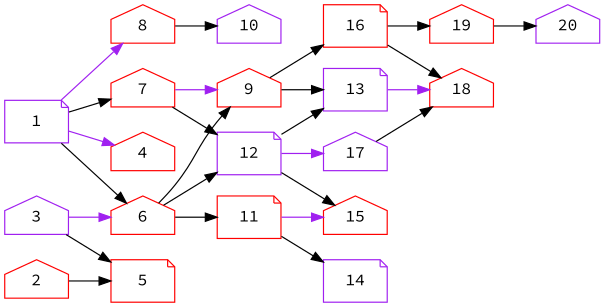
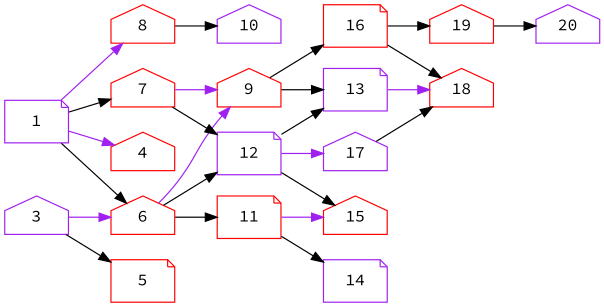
  digraph {
    fontname="Source Code Pro"
    rankdir=LR
    node [alpha=0.01 color=red fontname="Source Code Pro" shape=house]
    edge [color=black fontname="Source Code Pro"]
    1 [color=purple expect_size=10354688 shape=note]
    4 [alpha=0.08 expect_size=30786560]
    6 [alpha=0.06 expect_size=34278400]
    7 [expect_size=41363456]
    8 [alpha=0.02 expect_size=11603968]
    9 [alpha=0.18 expect_size=18189312]
    11 [alpha=0.10 expect_size=11487232 shape=note]
    12 [alpha=0.18 color=purple expect_size=12696576 shape=note]
    10 [alpha=0.00 color=purple expect_size=48487424]
    13 [alpha=0.10 color=purple expect_size=50488320 shape=note]
    16 [alpha=0.19 expect_size=23601152 shape=note]
    14 [alpha=0.17 color=purple expect_size=33339392 shape=note]
    15 [alpha=0.16 expect_size=52353024]
    17 [alpha=0.15 color=purple expect_size=38248448]
-   2 [alpha=0.16 expect_size=15778816]
    5 [alpha=0.08 expect_size=13176832 shape=note]
    3 [alpha=0.13 color=purple expect_size=27201536]
    18 [alpha=0.12 expect_size=39770112]
    19 [alpha=0.15 expect_size=43565056]
    20 [alpha=0.14 color=purple expect_size=39105536]
    1 -> 4 [color=purple]
    1 -> 6
    1 -> 7
    1 -> 8 [color=purple]
-   6 -> 9
+   6 -> 9 [color=purple]
    6 -> 11
    6 -> 12
    7 -> 9 [color=purple]
    7 -> 12
    8 -> 10
    9 -> 13
    9 -> 16
    11 -> 14
    11 -> 15 [color=purple]
    12 -> 13
    12 -> 15
    12 -> 17 [color=purple]
    13 -> 18 [color=purple]
    16 -> 18
    16 -> 19
    17 -> 18
-   2 -> 5
    3 -> 6 [color=purple]
    3 -> 5
    19 -> 20
  }
